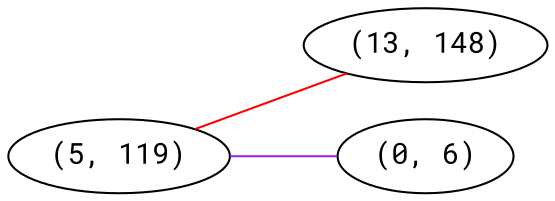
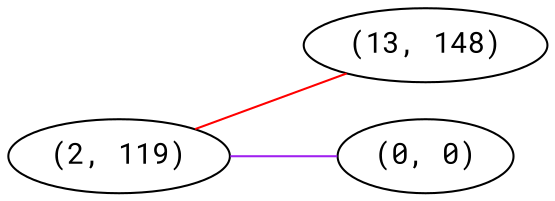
  graph {
    fontname="Roboto Mono"
    rankdir=LR
    node [fontname="Roboto Mono"]
    edge [fontname="Roboto Mono"]
-   "(2, 119)" [label="(5, 119)"]
+   "(2, 119)"
    "(13, 148)"
-   "(0, 0)" [label="(0, 6)"]
+   "(0, 0)"
    "(2, 119)" -- "(13, 148)" [color=red weight=1]
    "(2, 119)" -- "(0, 0)" [color=purple weight=4]
  }
